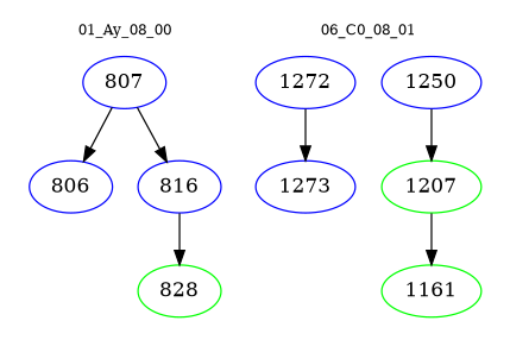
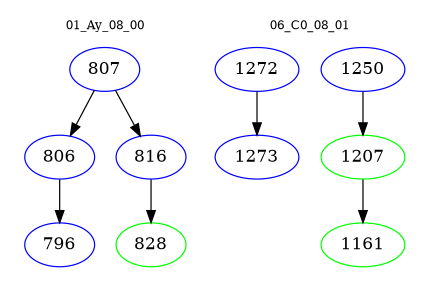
  digraph {
    node [color=blue]
    edge [color=black]
    n1 [label=807]
    n2 [label=806]
    n3 [label=816]
+   n4 [label=796]
    n5 [color=green label=828]
    n6 [label=1250]
    n7 [color=green label=1207]
    n8 [label=1272]
    n9 [color=green label=1161]
    n10 [label=1273]
    subgraph cluster_1 {
      color=white
      fontsize=10
      label="01_Ay_08_00"
      n1
      n2
      n3
+     n4
      n5
    }
    subgraph cluster_2 {
      color=white
      fontsize=10
      label="06_C0_08_01"
      n6
      n7
      n8
      n9
      n10
    }
    n1 -> n2
    n1 -> n3
+   n2 -> n4
    n3 -> n5
    n6 -> n7
    n7 -> n9
    n8 -> n10
  }
